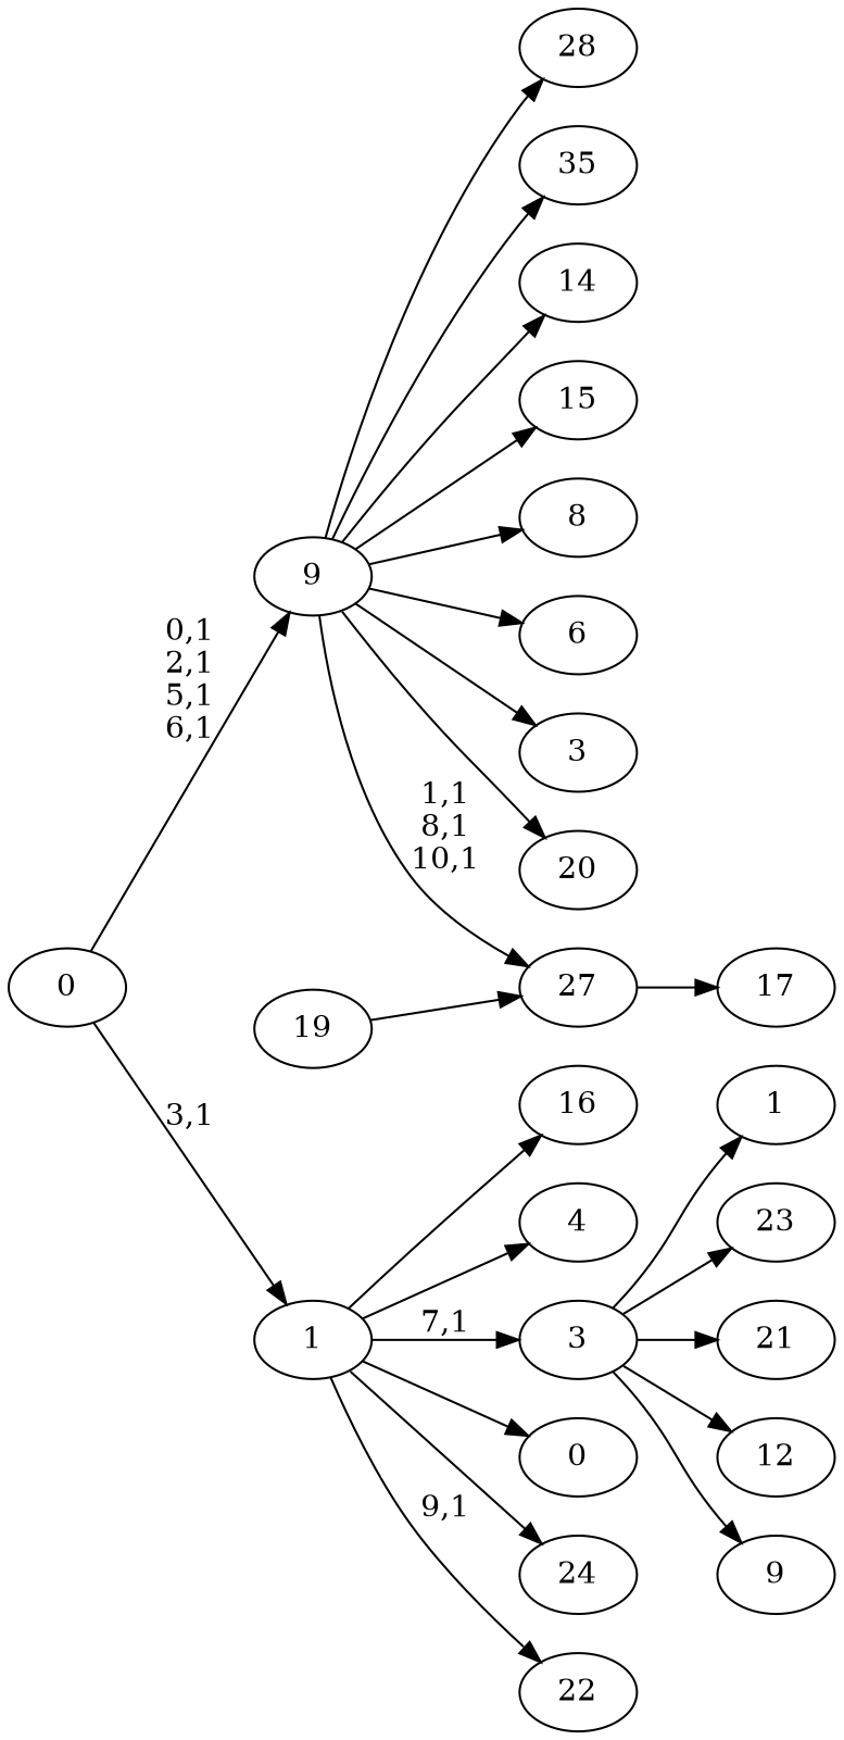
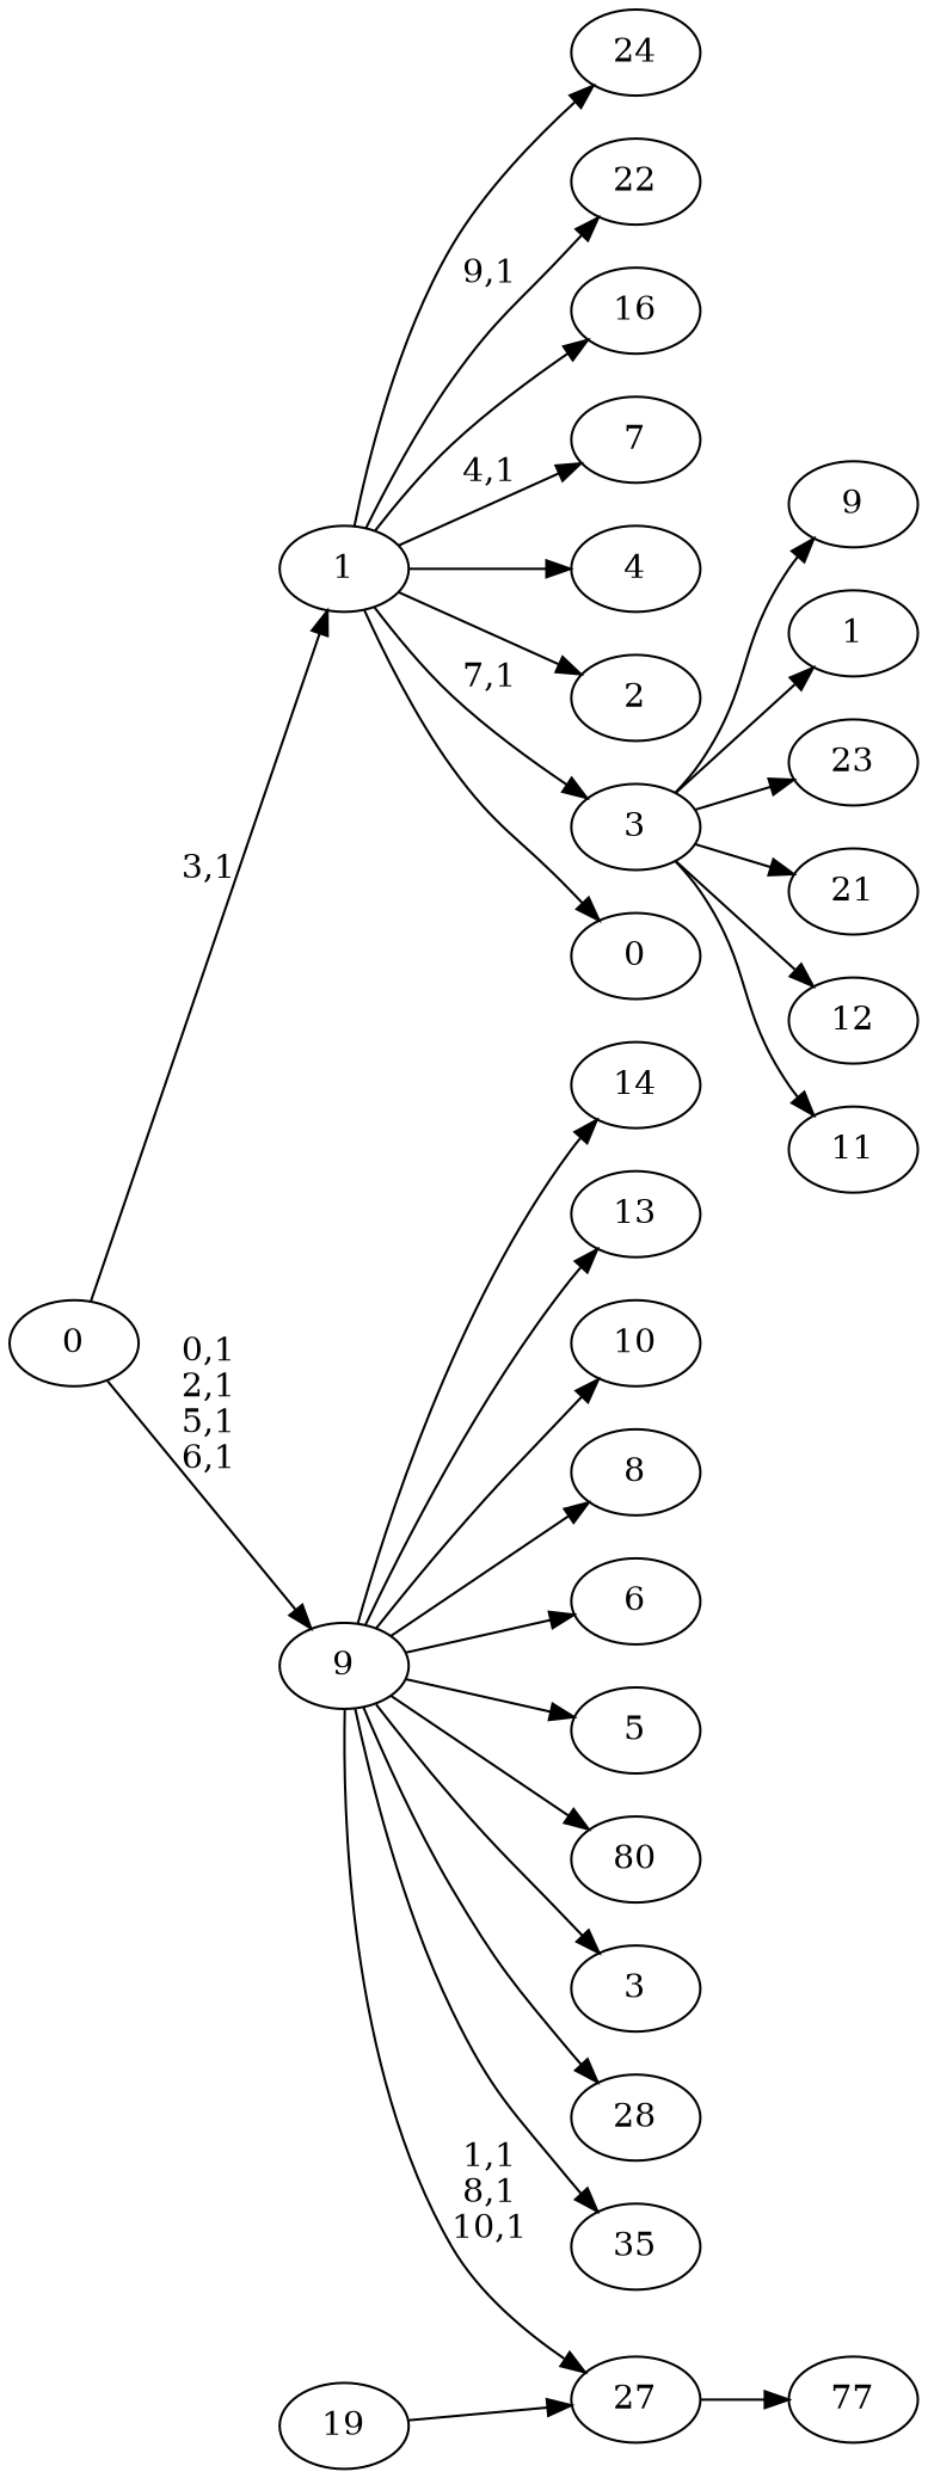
  digraph {
    rankdir=LR
    n1 [label=24]
    n2 [label=23]
    n3 [label=22]
    n4 [label=21]
-   n5 [label=20]
+   n5 [label=80]
    n6 [label=19]
    27
    n8 [label=28]
-   n9 [label=17]
+   n9 [label=77]
    n10 [label=16]
    n11 [label=35]
    n12 [label=14]
+   n13 [label=13]
    n14 [label=12]
-   n16 [label=15]
+   n15 [label=11]
+   n16 [label=10]
    n17 [label=9]
    n18 [label=8]
+   n19 [label=7]
    n20 [label=6]
+   n21 [label=5]
    n22 [label=4]
    n23 [label=3]
    9
+   n25 [label=2]
    n26 [label=1]
    3
    n28 [label=0]
    1
    0
    n6 -> 27
    27 -> n9
    9 -> n5
    9 -> 27 [label="1,1\n8,1\n10,1"]
    9 -> n8
    9 -> n11
    9 -> n12
+   9 -> n13
    9 -> n16
    9 -> n18
    9 -> n20
+   9 -> n21
    9 -> n23
    3 -> n2
    3 -> n4
    3 -> n14
+   3 -> n15
    3 -> n17
    3 -> n26
    1 -> n1
    1 -> n3 [label="9,1"]
    1 -> n10
+   1 -> n19 [label="4,1"]
    1 -> n22
+   1 -> n25
    1 -> 3 [label="7,1"]
    1 -> n28
    0 -> 9 [label="0,1\n2,1\n5,1\n6,1"]
    0 -> 1 [label="3,1"]
  }
